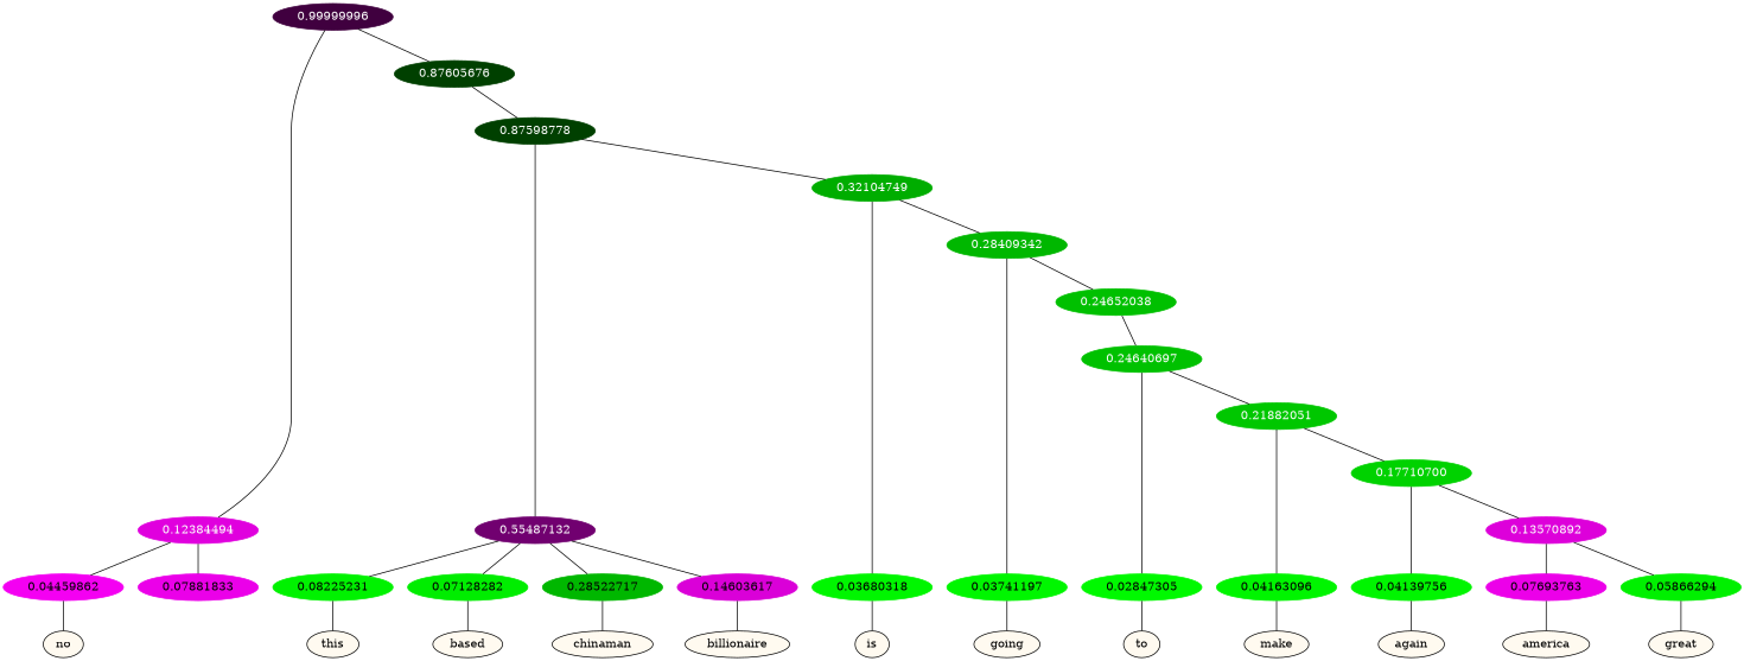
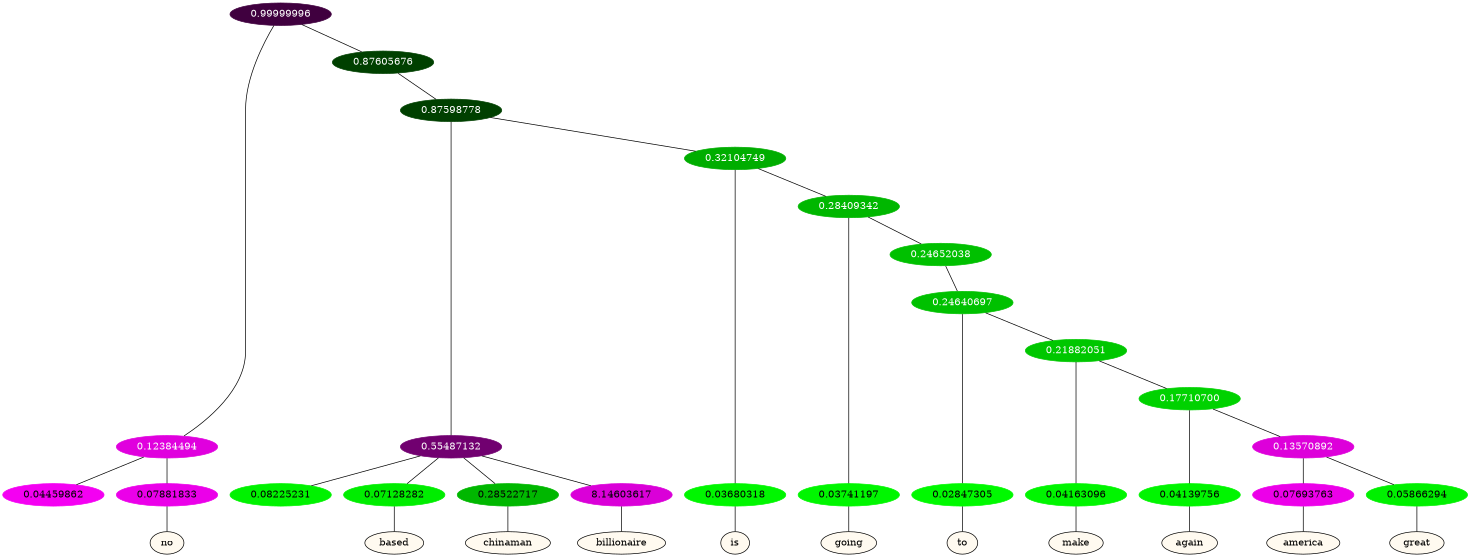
  graph {
    node [color=black format=png nodesep=0.001 ordering=out overlap_scaling=0.01 ranksep=0.001 style=filled fontcolor=black]
    n1 [fillcolor=floralwhite height=0.15 label=no style="filled,solid" width=0.15 fontcolor=""]
-   n2 [fillcolor=floralwhite height=0.15 label=this style="filled,solid" width=0.15 fontcolor=""]
    n3 [fillcolor=floralwhite height=0.15 label=based style="filled,solid" width=0.15 fontcolor=""]
    n4 [fillcolor=floralwhite height=0.15 label=chinaman style="filled,solid" width=0.15 fontcolor=""]
    n5 [fillcolor=floralwhite height=0.15 label=billionaire style="filled,solid" width=0.15 fontcolor=""]
    n6 [fillcolor=floralwhite height=0.15 label=is style="filled,solid" width=0.15 fontcolor=""]
    n7 [fillcolor=floralwhite height=0.15 label=going style="filled,solid" width=0.15 fontcolor=""]
    n8 [fillcolor=floralwhite height=0.15 label=to style="filled,solid" width=0.15 fontcolor=""]
    n9 [fillcolor=floralwhite height=0.15 label=make style="filled,solid" width=0.15 fontcolor=""]
    n10 [fillcolor=floralwhite height=0.15 label=america style="filled,solid" width=0.15 fontcolor=""]
    n11 [fillcolor=floralwhite height=0.15 label=great style="filled,solid" width=0.15 fontcolor=""]
    n12 [fillcolor=floralwhite height=0.15 label=again style="filled,solid" width=0.15 fontcolor=""]
    n13 [color="0.835 1.000 0.955" height=0.15 label=0.04459862 width=0.15]
    n14 [color="0.835 1.000 0.921" height=0.15 label=0.07881833 width=0.15]
    n15 [color="0.334 1.000 0.948" height=0.15 label=0.08225231 width=0.15]
    n16 [color="0.334 1.000 0.929" height=0.15 label=0.07128282 width=0.15]
    n17 [color="0.334 1.000 0.715" height=0.15 label=0.28522717 width=0.15]
-   n18 [color="0.835 1.000 0.854" height=0.15 label=0.14603617 width=0.15]
+   n18 [color="0.835 1.000 0.854" height=0.15 label=8.14603617 width=0.15]
    n19 [color="0.334 1.000 0.963" height=0.15 label=0.03680318 width=0.15]
    n20 [color="0.334 1.000 0.963" height=0.15 label=0.03741197 width=0.15]
    n21 [color="0.334 1.000 0.973" height=0.15 label=0.02847305 width=0.15]
    n22 [color="0.334 1.000 0.958" height=0.15 label=0.04163096 width=0.15]
    n23 [color="0.835 1.000 0.923" height=0.15 label=0.07693763 width=0.15]
    n24 [color="0.334 1.000 0.941" height=0.15 label=0.05866294 width=0.15]
    n25 [color="0.334 1.000 0.959" height=0.15 label=0.04139756 width=0.15]
    n26 [color="0.835 1.000 0.250" fontcolor=grey99 height=0.15 label=0.99999996 width=0.15]
    n27 [color="0.835 1.000 0.876" fontcolor=grey99 height=0.15 label=0.12384494 width=0.15]
    n28 [color="0.334 1.000 0.250" fontcolor=grey99 height=0.15 label=0.87605676 width=0.15]
    n29 [color="0.334 1.000 0.250" fontcolor=grey99 height=0.15 label=0.87598778 width=0.15]
    n30 [color="0.835 1.000 0.445" fontcolor=grey99 height=0.15 label=0.55487132 width=0.15]
    n31 [color="0.334 1.000 0.679" fontcolor=grey99 height=0.15 label=0.32104749 width=0.15]
    n32 [color="0.334 1.000 0.716" fontcolor=grey99 height=0.15 label=0.28409342 width=0.15]
    n33 [color="0.334 1.000 0.753" fontcolor=grey99 height=0.15 label=0.24652038 width=0.15]
    n34 [color="0.334 1.000 0.754" fontcolor=grey99 height=0.15 label=0.24640697 width=0.15]
    n35 [color="0.334 1.000 0.781" fontcolor=grey99 height=0.15 label=0.21882051 width=0.15]
    n36 [color="0.334 1.000 0.823" fontcolor=grey99 height=0.15 label=0.17710700 width=0.15]
    n37 [color="0.835 1.000 0.864" fontcolor=grey99 height=0.15 label=0.13570892 width=0.15]
    subgraph sub_1 {
      rank=same
      n1
-     n2
      n3
      n4
      n5
      n6
      n7
      n8
      n9
      n10
      n11
      n12
    }
    subgraph sub_2 {
      rank=same
      n13
      n14
      n15
      n16
      n17
      n18
      n19
      n20
      n21
      n22
      n23
      n24
      n25
    }
-   n13 -- n1
-   n15 -- n2
+   n14 -- n1
    n16 -- n3
    n17 -- n4
    n18 -- n5
    n19 -- n6
    n20 -- n7
    n21 -- n8
    n22 -- n9
    n23 -- n10
    n24 -- n11
    n25 -- n12
    n26 -- n27
    n26 -- n28
    n27 -- n13
    n27 -- n14
    n28 -- n29
    n29 -- n30
    n29 -- n31
    n30 -- n15
    n30 -- n16
    n30 -- n17
    n30 -- n18
    n31 -- n19
    n31 -- n32
    n32 -- n20
    n32 -- n33
    n33 -- n34
    n34 -- n21
    n34 -- n35
    n35 -- n22
    n35 -- n36
    n36 -- n25
    n36 -- n37
    n37 -- n23
    n37 -- n24
  }
